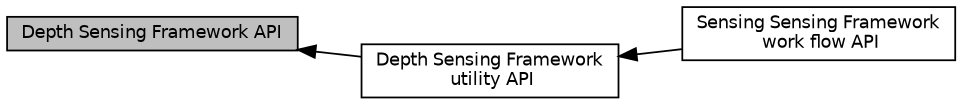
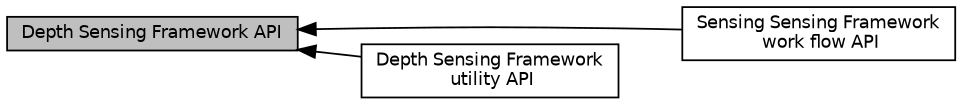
  digraph {
    rankdir=LR
    node [color=black fontname=Helvetica fontsize=10 shape=box]
    edge [dir=back fontname=Helvetica fontsize=10 labelfontname=Helvetica labelfontsize=10 shape=plaintext style=solid]
    n1 [fillcolor=grey75 fontcolor=black height=0.2 label="Depth Sensing Framework API" style=filled width=0.4]
    n2 [height=0.2 label="Sensing Sensing Framework\l work flow API" width=0.4]
    n3 [height=0.2 label="Depth Sensing Framework\l utility API" width=0.4]
-   n3 -> n2
+   n1 -> n2
    n1 -> n3
  }
